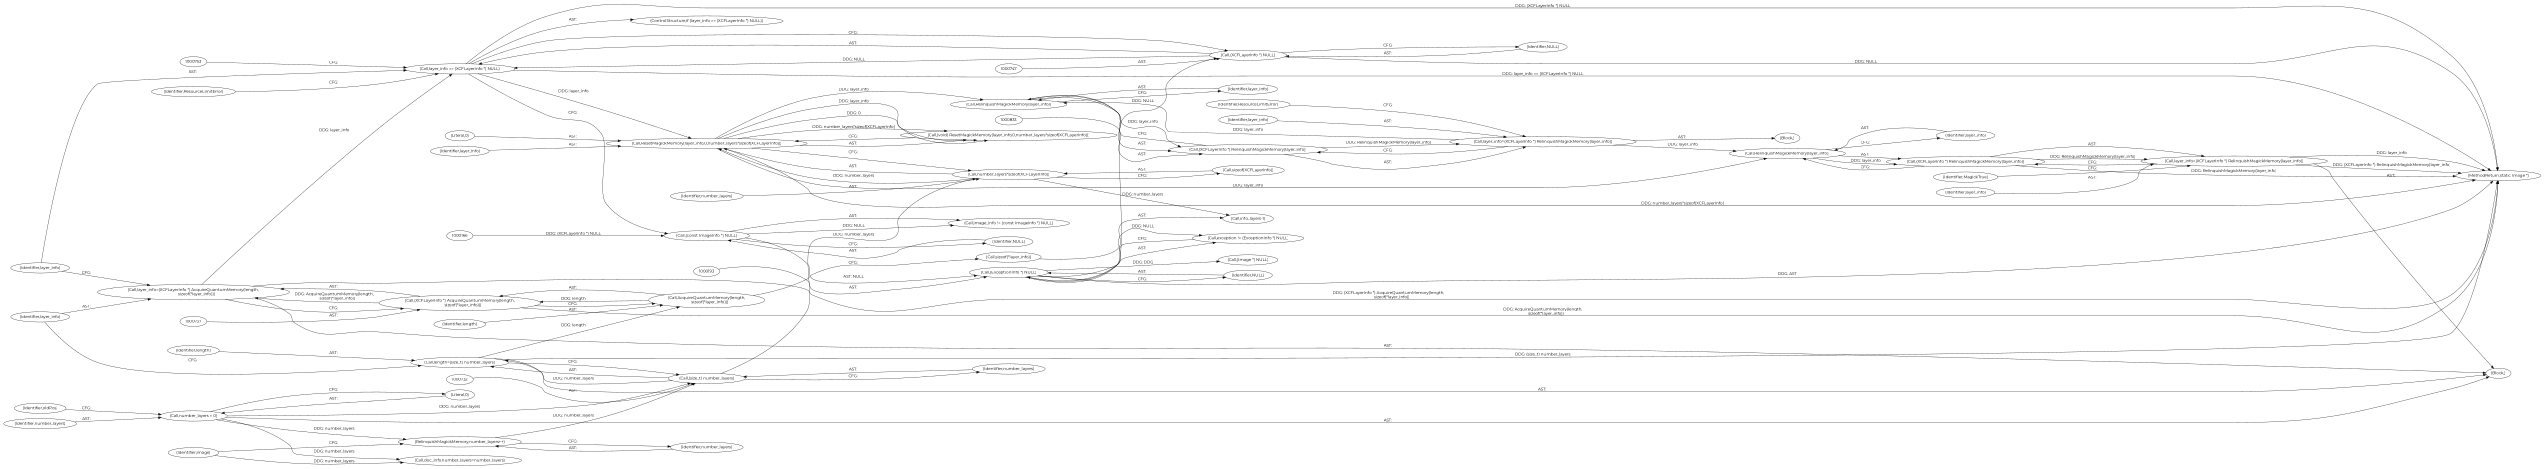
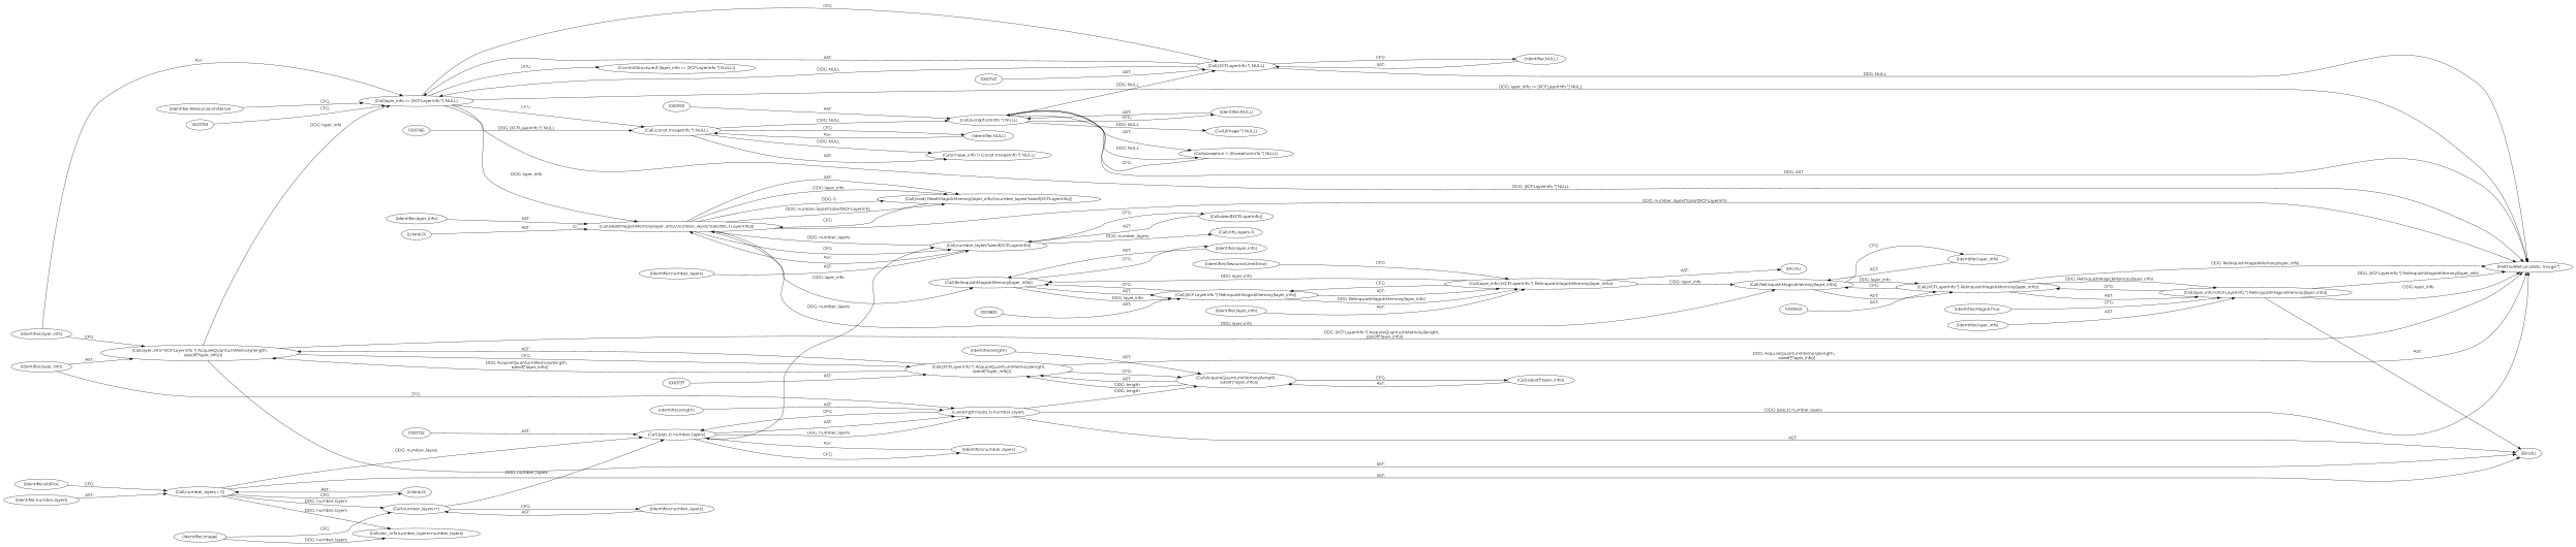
  digraph {
    fontname=Montserrat
    rankdir=LR
    node [fontname=Montserrat]
    edge [fontname=Montserrat]
    n1 [label="(Call,RelinquishMagickMemory(layer_info))"]
    n2 [label="(Call,(XCFLayerInfo *) RelinquishMagickMemory(layer_info))"]
    n3 [label="(Identifier,layer_info)"]
    n4 [label="(MethodReturn,static Image *)"]
    n5 [label="(Call,layer_info=(XCFLayerInfo *) RelinquishMagickMemory(layer_info))"]
    n6 [label="(Call,ResetMagickMemory(layer_info,0,number_layers*sizeof(XCFLayerInfo)))"]
    n7 [label="(Call,number_layers*sizeof(XCFLayerInfo))"]
    n8 [label="(Call,RelinquishMagickMemory(layer_info))"]
    n9 [label="(Call,(void) ResetMagickMemory(layer_info,0,number_layers*sizeof(XCFLayerInfo)))"]
    n10 [label="(Call,sizeof(XCFLayerInfo))"]
    n11 [label="(Call,info_layers-1)"]
    n12 [label="(Call,(XCFLayerInfo *) RelinquishMagickMemory(layer_info))"]
    n13 [label="(Identifier,layer_info)"]
    n14 [label="(Call,layer_info == (XCFLayerInfo *) NULL)"]
    n15 [label="(Call,(XCFLayerInfo *) NULL)"]
    n16 [label="(ControlStructure,if (layer_info == (XCFLayerInfo *) NULL))"]
    n17 [label="(Call,(const ImageInfo *) NULL)"]
    n18 [label="(Identifier,NULL)"]
    n19 [label="(Call,layer_info=(XCFLayerInfo *) AcquireQuantumMemory(length,\n      sizeof(*layer_info)))"]
    n20 [label="(Call,(XCFLayerInfo *) AcquireQuantumMemory(length,\n      sizeof(*layer_info)))"]
    n21 [label="(Block,)"]
    n22 [label="(Call,AcquireQuantumMemory(length,\n      sizeof(*layer_info)))"]
    n23 [label="(Call,sizeof(*layer_info))"]
    n24 [label="(Call,length=(size_t) number_layers)"]
    n25 [label="(Call,(size_t) number_layers)"]
    n26 [label="(Identifier,number_layers)"]
-   n27 [label="(RelinquishMagickMemory,number_layers++)"]
+   n27 [label="(Call,number_layers++)"]
    n28 [label="(Identifier,number_layers)"]
    n29 [label="(Call,doc_info.number_layers=number_layers)"]
    n30 [label="(Call,number_layers = 0)"]
    n31 [label="(Literal,0)"]
    n32 [label="(Call,(ExceptionInfo *) NULL)"]
    n33 [label="(Identifier,NULL)"]
    n34 [label="(Call,exception != (ExceptionInfo *) NULL)"]
    n35 [label="(Call,(Image *) NULL)"]
    n36 [label="(Call,image_info != (const ImageInfo *) NULL)"]
    n37 [label="(Identifier,NULL)"]
    n38 [label="(Call,layer_info=(XCFLayerInfo *) RelinquishMagickMemory(layer_info))"]
    n39 [label="(Block,)"]
    n40 [label="(Identifier,ResourceLimitError)"]
    n41 [label="(Identifier,MagickTrue)"]
    n42 [label="(Literal,0)"]
    n43 [label="(Identifier,length)"]
    n44 [label="(Identifier,layer_info)"]
    n45 [label="(Identifier,layer_info)"]
    n46 [label="(Identifier,layer_info)"]
    n47 [label="(Identifier,image)"]
    n48 [label="(Identifier,length)"]
    n49 [label="(Identifier,layer_info)"]
    n50 [label="(Identifier,oldPos)"]
    n51 [label="(Identifier,number_layers)"]
    n52 [label="(Identifier,number_layers)"]
    n53 [label="(Identifier,layer_info)"]
    n54 [label="(Identifier,ResourceLimitError)"]
    1000753
    1000737
    1000732
    1000747
    1000193
    1000166
    1000833
+   1000923
    n1 -> n2 [label="AST: "]
    n1 -> n2 [label="DDG: layer_info"]
    n1 -> n3 [label="CFG: "]
    n2 -> n1 [label="CFG: "]
    n2 -> n4 [label="DDG: RelinquishMagickMemory(layer_info)"]
    n2 -> n5 [label="AST: "]
    n2 -> n5 [label="DDG: RelinquishMagickMemory(layer_info)"]
    n3 -> n1 [label="AST: "]
    n5 -> n2 [label="CFG: "]
    n5 -> n4 [label="DDG: layer_info"]
    n5 -> n4 [label="DDG: (XCFLayerInfo *) RelinquishMagickMemory(layer_info)"]
    n5 -> n21 [label="AST: "]
    n6 -> n1 [label="DDG: layer_info"]
    n6 -> n4 [label="DDG: number_layers*sizeof(XCFLayerInfo)"]
    n6 -> n7 [label="CFG: "]
    n6 -> n8 [label="DDG: layer_info"]
    n6 -> n9 [label="AST: "]
    n6 -> n9 [label="DDG: layer_info"]
    n6 -> n9 [label="DDG: 0"]
    n6 -> n9 [label="DDG: number_layers*sizeof(XCFLayerInfo)"]
    n7 -> n6 [label="AST: "]
    n7 -> n6 [label="DDG: number_layers"]
    n7 -> n10 [label="CFG: "]
    n7 -> n11 [label="DDG: number_layers"]
    n8 -> n12 [label="AST: "]
    n8 -> n12 [label="DDG: layer_info"]
    n8 -> n13 [label="CFG: "]
    n9 -> n6 [label="CFG: "]
    n10 -> n7 [label="AST: "]
    n12 -> n8 [label="CFG: "]
    n12 -> n38 [label="AST: "]
    n12 -> n38 [label="DDG: RelinquishMagickMemory(layer_info)"]
    n13 -> n8 [label="AST: "]
    n14 -> n4 [label="DDG: layer_info == (XCFLayerInfo *) NULL"]
    n14 -> n4 [label="DDG: (XCFLayerInfo *) NULL"]
    n14 -> n6 [label="DDG: layer_info"]
    n14 -> n15 [label="CFG: "]
-   n14 -> n16 [label="AST: "]
+   n14 -> n16 [label="DDG: "]
    n14 -> n17 [label="CFG: "]
    n15 -> n4 [label="DDG: NULL"]
    n15 -> n14 [label="AST: "]
    n15 -> n14 [label="DDG: NULL"]
    n15 -> n18 [label="CFG: "]
-   n17 -> n32 [label="AST: NULL"]
+   n17 -> n32 [label="DDG: NULL"]
    n17 -> n36 [label="AST: "]
    n17 -> n36 [label="DDG: NULL"]
    n17 -> n37 [label="CFG: "]
    n18 -> n15 [label="AST: "]
    n19 -> n4 [label="DDG: (XCFLayerInfo *) AcquireQuantumMemory(length,\n      sizeof(*layer_info))"]
    n19 -> n14 [label="DDG: layer_info"]
    n19 -> n20 [label="CFG: "]
    n19 -> n21 [label="AST: "]
    n20 -> n4 [label="DDG: AcquireQuantumMemory(length,\n      sizeof(*layer_info))"]
    n20 -> n19 [label="AST: "]
    n20 -> n19 [label="DDG: AcquireQuantumMemory(length,\n      sizeof(*layer_info))"]
    n20 -> n22 [label="CFG: "]
    n22 -> n20 [label="AST: "]
    n22 -> n20 [label="DDG: length"]
    n22 -> n23 [label="CFG: "]
-   n23 -> n11 [label="AST: "]
+   n23 -> n22 [label="AST: "]
    n24 -> n4 [label="DDG: (size_t) number_layers"]
    n24 -> n21 [label="AST: "]
    n24 -> n22 [label="DDG: length"]
    n24 -> n25 [label="CFG: "]
    n25 -> n7 [label="DDG: number_layers"]
    n25 -> n24 [label="AST: "]
    n25 -> n24 [label="DDG: number_layers"]
    n25 -> n26 [label="CFG: "]
    n26 -> n25 [label="AST: "]
    n27 -> n25 [label="DDG: number_layers"]
    n27 -> n28 [label="CFG: "]
    n28 -> n27 [label="AST: "]
    n30 -> n21 [label="AST: "]
    n30 -> n25 [label="DDG: number_layers"]
    n30 -> n27 [label="DDG: number_layers"]
    n30 -> n29 [label="DDG: number_layers"]
    n30 -> n31 [label="CFG: "]
    n31 -> n30 [label="AST: "]
    n32 -> n4 [label="DDG: AST"]
    n32 -> n15 [label="DDG: NULL"]
    n32 -> n33 [label="CFG: "]
    n32 -> n34 [label="AST: "]
    n32 -> n34 [label="DDG: NULL"]
-   n32 -> n35 [label="DDG: DDG"]
+   n32 -> n35 [label="DDG: NULL"]
    n33 -> n32 [label="AST: "]
    n34 -> n32 [label="CFG: "]
    n37 -> n17 [label="AST: "]
    n38 -> n1 [label="DDG: layer_info"]
    n38 -> n8 [label="DDG: layer_info"]
    n38 -> n12 [label="CFG: "]
    n38 -> n39 [label="AST: "]
    n40 -> n38 [label="CFG: "]
    n41 -> n5 [label="CFG: "]
    n42 -> n6 [label="AST: "]
    n43 -> n22 [label="AST: "]
    n44 -> n38 [label="AST: "]
    n45 -> n19 [label="AST: "]
    n45 -> n24 [label="CFG: "]
    n46 -> n5 [label="AST: "]
    n47 -> n27 [label="CFG: "]
    n47 -> n29 [label="DDG: number_layers"]
    n48 -> n24 [label="AST: "]
    n49 -> n14 [label="AST: "]
    n49 -> n19 [label="CFG: "]
    n50 -> n30 [label="CFG: "]
    n51 -> n30 [label="AST: "]
    n52 -> n7 [label="AST: "]
    n53 -> n6 [label="AST: "]
    n54 -> n14 [label="CFG: "]
    1000753 -> n14 [label="CFG: "]
    1000737 -> n20 [label="AST: "]
    1000732 -> n25 [label="AST: "]
    1000747 -> n15 [label="AST: "]
    1000193 -> n32 [label="AST: "]
    1000166 -> n17 [label="DDG: (XCFLayerInfo *) NULL"]
    1000833 -> n12 [label="AST: "]
+   1000923 -> n2 [label="AST: "]
  }
